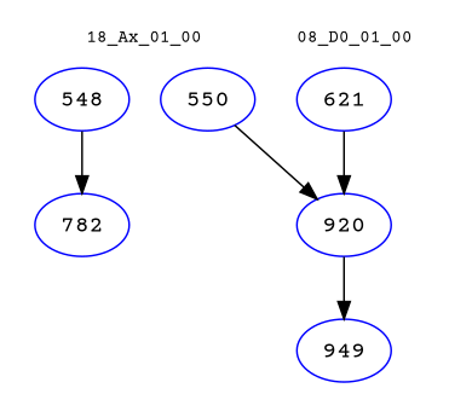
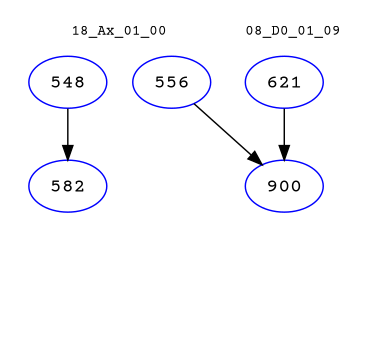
  digraph {
    fontname="Courier Prime"
    node [color=blue fontname="Courier Prime"]
    edge [color=black fontname="Courier Prime"]
-   n1 [label=550]
+   n1 [label=556]
    n2 [label=548]
-   n3 [label=782]
+   n3 [label=582]
    n4 [label=621]
-   n5 [label=920]
-   n6 [label=949]
+   n5 [label=900]
    subgraph cluster_1 {
      color=white
      fontsize=10
      label="18_Ax_01_00"
      n1
      n2
      n3
    }
    subgraph cluster_2 {
      color=white
      fontsize=10
-     label="08_D0_01_00"
+     label="08_D0_01_09"
      n4
      n5
-     n6
    }
    n1 -> n5
    n2 -> n3
    n4 -> n5
-   n5 -> n6
  }
